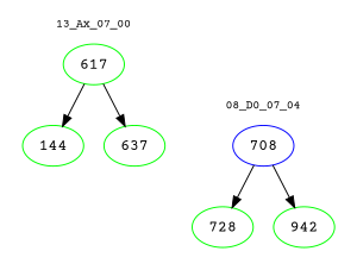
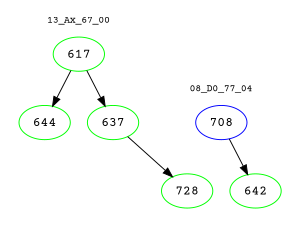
  digraph {
    fontname="Courier Prime"
    node [color=green fontname="Courier Prime"]
    edge [color=black fontname="Courier Prime"]
    n1 [label=617]
-   n2 [label=144]
+   n2 [label=644]
    n3 [label=637]
    n4 [color=blue label=708]
-   n5 [label=942]
+   n5 [label=642]
    n6 [label=728]
    subgraph cluster_1 {
      color=white
      fontsize=10
-     label="13_Ax_07_00"
+     label="13_Ax_67_00"
      n1
      n2
      n3
    }
    subgraph cluster_2 {
      color=white
      fontsize=10
-     label="08_D0_07_04"
+     label="08_D0_77_04"
      n4
      n5
      n6
    }
    n1 -> n2
    n1 -> n3
    n4 -> n5
-   n4 -> n6
+   n3 -> n6
  }
